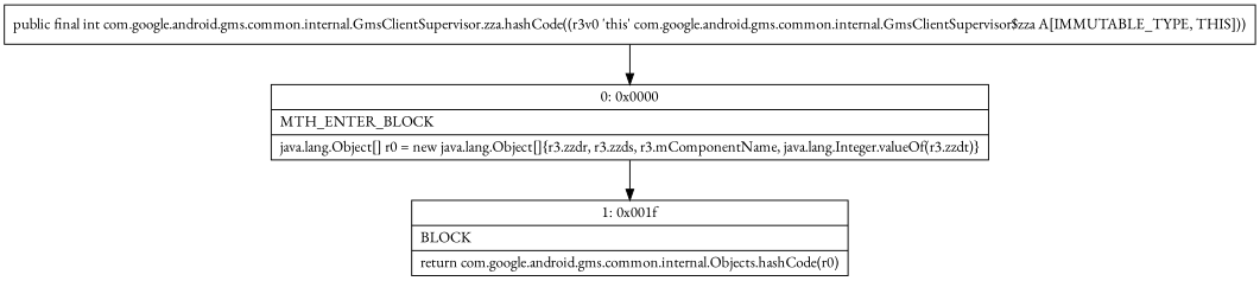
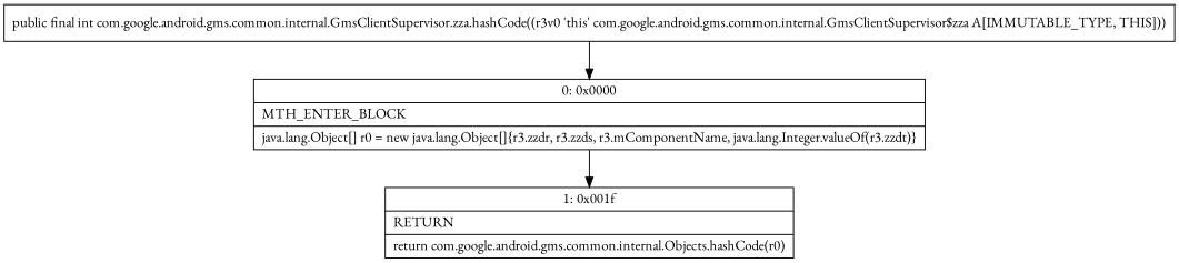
  digraph {
    fontname="EB Garamond"
    node [shape=record fontname="EB Garamond"]
    edge [fontname="EB Garamond"]
    n1 [label="{0\:\ 0x0000|MTH_ENTER_BLOCK\l|java.lang.Object[] r0 = new java.lang.Object[]\{r3.zzdr, r3.zzds, r3.mComponentName, java.lang.Integer.valueOf(r3.zzdt)\}\l}"]
-   n2 [label="{1\:\ 0x001f|BLOCK\l|return com.google.android.gms.common.internal.Objects.hashCode(r0)\l}"]
+   n2 [label="{1\:\ 0x001f|RETURN\l|return com.google.android.gms.common.internal.Objects.hashCode(r0)\l}"]
    n3 [label="{public final int com.google.android.gms.common.internal.GmsClientSupervisor.zza.hashCode((r3v0 'this' com.google.android.gms.common.internal.GmsClientSupervisor$zza A[IMMUTABLE_TYPE, THIS])) }"]
    n1 -> n2
    n3 -> n1
  }
